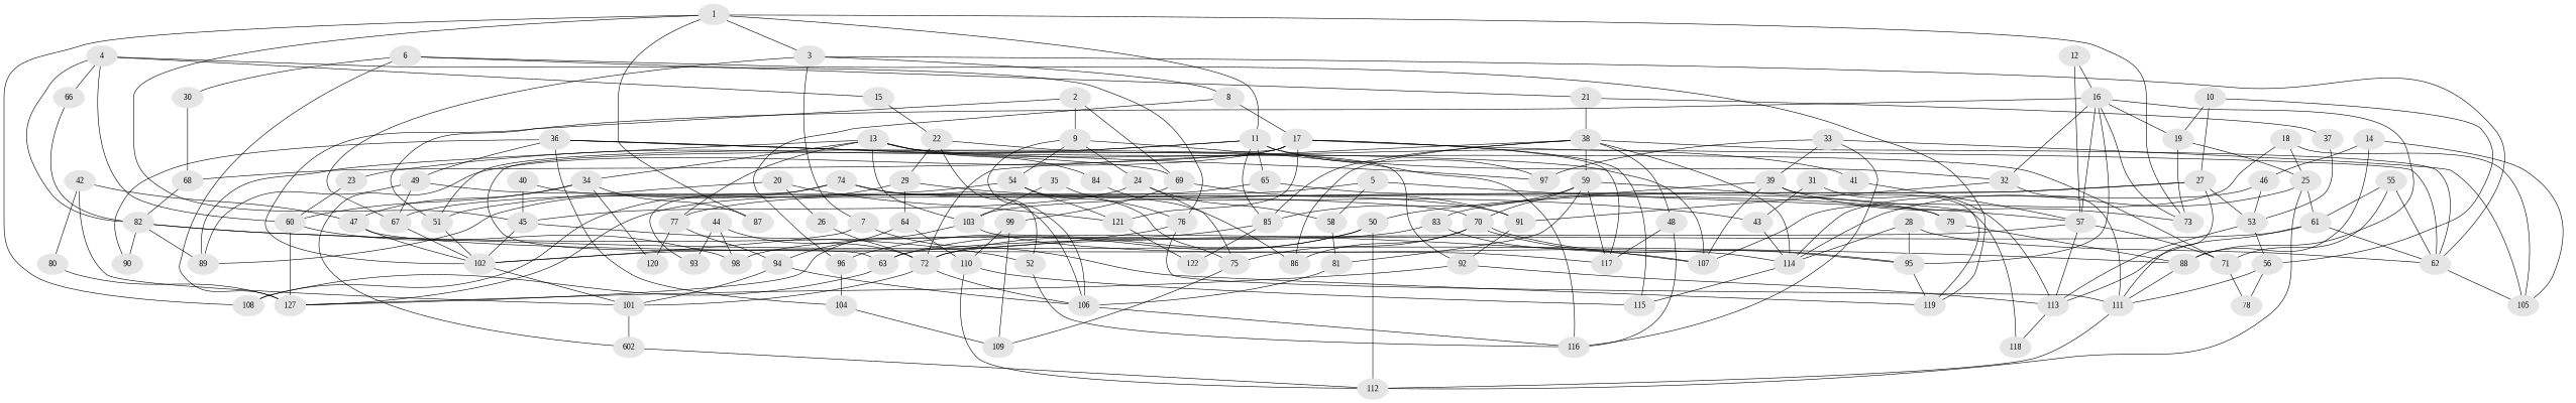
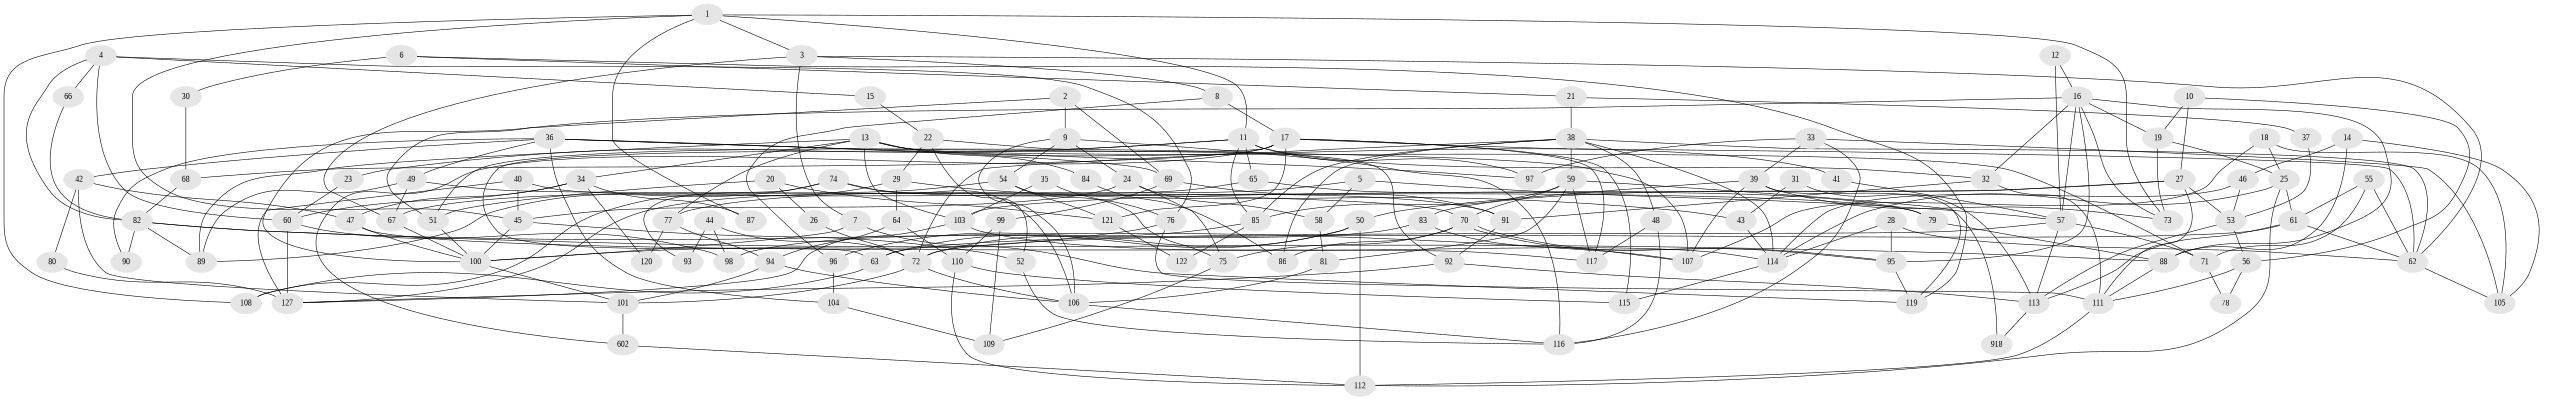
  graph {
    fontname="Liberation Serif"
    node [color=gray90 fontname="Liberation Serif" style=filled]
    edge [fontname="Liberation Serif"]
    1
    3
    11
    45
    73
    87
    108
    7
    8
    62
    67
    51
    23
    32
    65
    85
    97
-   100 [label=102]
+   100
    52
    2
    9
    69
    24
    54
    106
    116
    91
    99
    119
    17
    96
    105
    4
    15
    60
    66
    76
    82
    22
    n40 [label=127]
    98
    111
    89
    88
    107
    90
    5
    57
    58
    77
    71
    63
    113
    81
    120
    94
    6
    21
    30
    37
    38
    68
    101
    n64 [label=602]
    115
    117
    121
    104
    75
    10
    19
    27
    56
    25
    103
    53
    83
    78
    79
    122
    12
    16
    95
    13
    34
    41
    84
    47
    86
    114
    14
    46
    29
    92
    112
    18
    61
    20
    26
    72
    48
    59
    43
    64
    109
    28
    110
    31
-   118
+   118 [label=918]
    33
    39
    50
    35
    36
    42
    49
    80
    70
    40
    44
    93
    55
    74
    1 -- 3
    1 -- 11
    1 -- 45
    1 -- 73
    1 -- 87
    1 -- 108
    3 -- 7
    3 -- 8
    3 -- 62
    3 -- 67
    11 -- 51
    11 -- 23
    11 -- 32
    11 -- 65
    11 -- 85
    11 -- 97
    45 -- 100
    45 -- 52
    7 -- 100
    7 -- 119
    8 -- 17
    8 -- 96
    62 -- 105
    67 -- 100
    51 -- 100
    23 -- 60
    32 -- 91
    32 -- 111
    65 -- n40
    65 -- 79
    85 -- 96
    85 -- 122
    100 -- 101
    52 -- 116
    2 -- 51
    2 -- 9
    2 -- 69
    9 -- 24
    9 -- 54
    9 -- 106
    9 -- 116
    69 -- 91
    69 -- 99
    24 -- 45
    24 -- 58
    24 -- 75
    54 -- 67
    54 -- 121
    54 -- 75
    106 -- 116
    91 -- 92
    99 -- 109
    99 -- 110
    17 -- 62
    17 -- 63
    17 -- 68
    17 -- n64
    17 -- 115
    17 -- 117
    17 -- 121
    96 -- 104
    4 -- 15
    4 -- 60
    4 -- 66
    4 -- 76
    4 -- 82
    15 -- 22
    60 -- n40
    60 -- 98
    66 -- 82
    76 -- 100
    76 -- 111
    82 -- 89
    82 -- 88
    82 -- 107
    82 -- 90
    22 -- 52
    22 -- 29
    22 -- 92
    111 -- 112
    88 -- 111
    5 -- 57
    5 -- 58
    5 -- 77
    57 -- 71
    57 -- 63
    57 -- 113
    58 -- 81
    77 -- 120
    77 -- 94
    71 -- 78
    63 -- 108
    113 -- 118
    81 -- 106
    94 -- 106
    94 -- 101
    6 -- 119
-   6 -- n40
+   40 -- n40
    6 -- 21
    6 -- 30
    21 -- 37
    21 -- 38
    30 -- 68
    37 -- 53
    38 -- 62
    38 -- 85
    38 -- 86
    38 -- 114
    38 -- 72
    38 -- 48
    38 -- 59
    68 -- 82
    101 -- n64
    n64 -- 112
    121 -- 122
    104 -- 109
    75 -- 109
    10 -- 19
    10 -- 27
    10 -- 56
    19 -- 73
    19 -- 25
    27 -- 111
    27 -- 103
    27 -- 53
    27 -- 83
    56 -- 111
    56 -- 78
    25 -- 114
    25 -- 112
    25 -- 61
    103 -- n40
    103 -- 114
    53 -- 113
    53 -- 56
    83 -- 98
    83 -- 107
    79 -- 88
    12 -- 57
    12 -- 16
    16 -- 73
    16 -- 32
    16 -- 100
    16 -- 88
    16 -- 57
    16 -- 19
    16 -- 95
    95 -- 119
    13 -- 89
    13 -- 77
    13 -- 71
    13 -- 103
    13 -- 34
    13 -- 41
    13 -- 84
    34 -- 87
    34 -- 60
    34 -- 120
    34 -- 47
    41 -- 57
    84 -- 86
    47 -- 100
    47 -- 117
    114 -- 115
    14 -- 105
    14 -- 88
    14 -- 46
    46 -- 53
    46 -- 114
    29 -- 108
    29 -- 43
    29 -- 64
    92 -- n40
    92 -- 113
    18 -- 105
    18 -- 107
    18 -- 25
    61 -- 62
    61 -- 113
    61 -- 72
    20 -- 51
    20 -- 121
    20 -- 26
    26 -- 72
    72 -- 106
    72 -- 101
    48 -- 116
    48 -- 117
    59 -- 85
    59 -- 81
    59 -- 117
    59 -- 118
    59 -- 70
    43 -- 114
    64 -- 94
    64 -- 110
    28 -- 62
    28 -- 95
    28 -- 114
    110 -- 115
    110 -- 112
    31 -- 113
    31 -- 43
    33 -- 97
    33 -- 116
    33 -- 105
    33 -- 39
    39 -- 73
    39 -- 119
    39 -- 107
    39 -- 50
    50 -- 63
    50 -- 112
    50 -- 72
    35 -- 76
    35 -- 103
    36 -- 97
    36 -- 69
    36 -- 107
    36 -- 90
    36 -- 104
+   36 -- 42
    36 -- 49
    42 -- 101
    42 -- 47
    42 -- 80
    49 -- 67
    49 -- 89
    49 -- 70
    80 -- n40
    70 -- 75
    70 -- 95
    70 -- 95
    70 -- 86
    40 -- 45
    40 -- 79
    44 -- 98
    44 -- 72
    44 -- 93
    55 -- 62
    55 -- 71
    55 -- 61
    74 -- 106
    74 -- 91
    74 -- 89
    74 -- 93
  }
